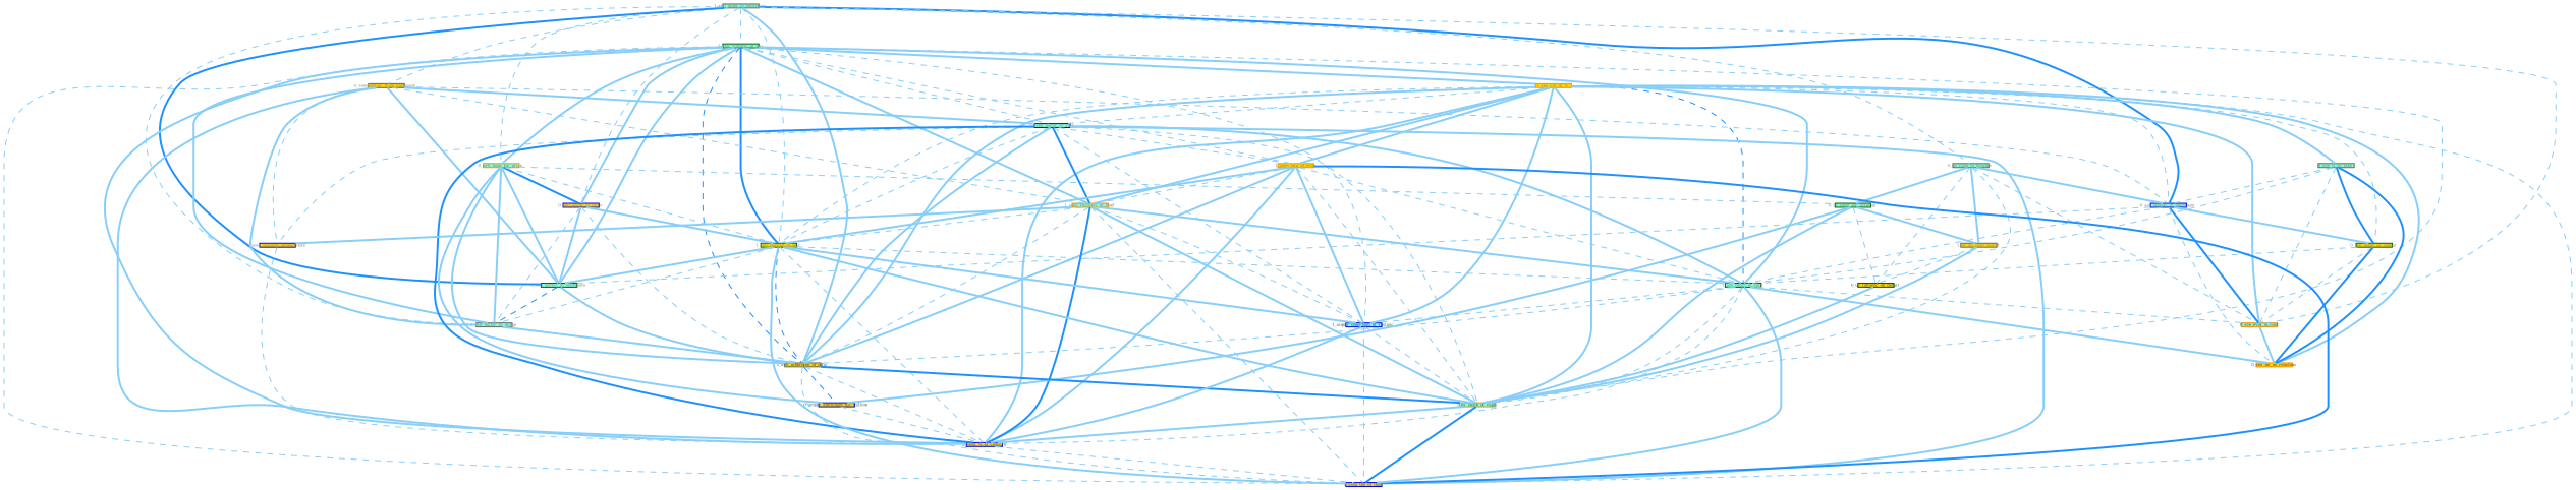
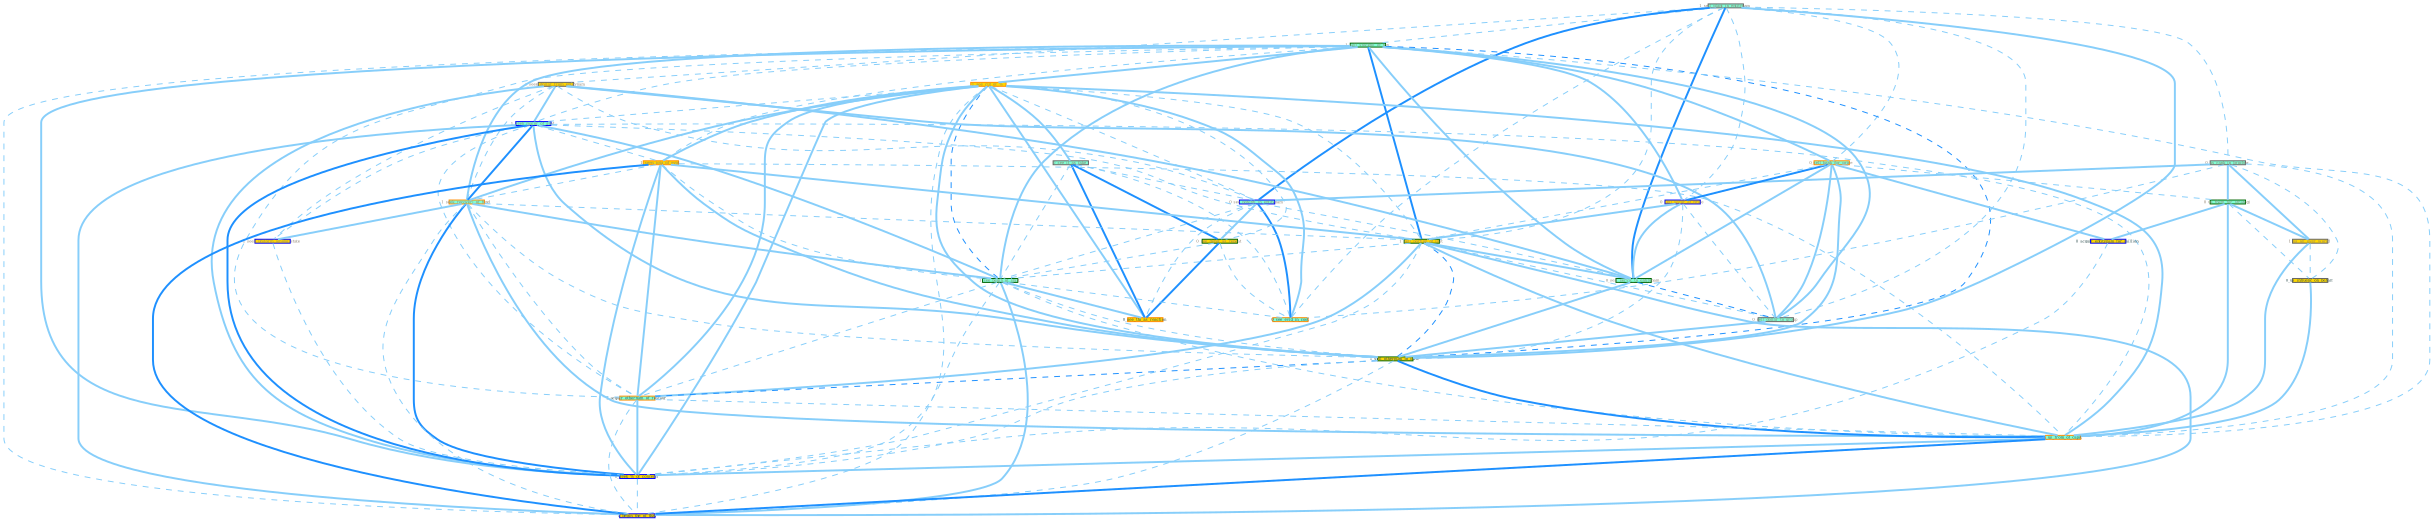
  graph {
    node [color=gray40 fillcolor=aquamarine fixedsize=true fontcolor="#8b7d6b" fontsize=4 shape=polygon style=filled]
    edge [color="#87cefa" style=bold w=1]
    "1_sell_plant_in_entitynam " [height=.06 width=.5]
    "1_sell_stockpil_of_ton " [color=darkgreen height=.06 width=.5]
    "1_see_cut_of_% " [color=darkorange fillcolor=gold height=.06 width=.5]
    "0_seek_dollar_from_entitynam " [fillcolor=gold height=.06 width=.5]
    "0_see_it_as_fake " [height=.06 width=.5]
    "0_us_rank_in_brochur " [height=.06 width=.5]
    "0_see_potenti_in_entitynam " [color=blue height=.06 width=.5]
    "1_seek_major_of_seat " [color=blue height=.06 width=.5]
    "0_see_debat_as_repeat " [color=darkgreen fillcolor=gold height=.06 width=.5]
    "0_sell_bank_for_price " [color=darkorange height=.06 width=.5]
    "1_seen_iota_of_evid " [color=darkorange fillcolor=gold height=.06 width=.5]
    "1_seek_recoveri_of_fund " [color=darkorange height=.06 width=.5]
    "0_sell_secur_at_price " [color=blue fillcolor=gold height=.06 width=.5]
    "1_seek_uniform_among_state " [color=blue fillcolor=gold height=.06 width=.5]
    "1_sell_portion_of_unit " [color=darkgreen fillcolor=gold height=.06 width=.5]
    "0_sell_servic_to_entitynam " [color=darkgreen height=.06 width=.5]
    "0_sell_dollar_to_group " [height=.06 width=.5]
    "1_see_begin_of_shift " [color=darkgreen height=.06 width=.5]
    "0_us_them_for_strategi " [color=darkgreen height=.06 width=.5]
    "1_us_all_over_world " [fillcolor=gold height=.06 width=.5]
-   "1_sell_othernum_of_offic " [fillcolor=gold fontcolor="#2f4f4f" height=.06 width=.5]
+   "1_sell_othernum_of_offic " [color=darkgreen fillcolor=gold fontcolor="#2f4f4f" height=.06 width=.5]
    n22 [color=darkorange fontcolor="#2f4f4f" height=.06 label="0_see_evid_in_cost" width=.5]
-   "1_acquir_othernum_of_restaur " [color=blue fontcolor="#2f4f4f" height=.06 width=.5]
-   "1_us_stock_of_capit " [color=darkorange fontcolor="#2f4f4f" height=.06 width=.5]
-   "1_seek_%_of_concern " [color=blue fillcolor=gold fontcolor="#2f4f4f" height=.06 width=.5 label="2_seek_%_of_concern"]
-   "1_seen_the_of_that " [color=blue fillcolor=gold fontcolor="#2f4f4f" height=.06 width=.5]
+   "1_acquir_othernum_of_restaur " [color=darkorange fontcolor="#2f4f4f" height=.06 width=.5]
+   "1_us_stock_of_capit " [color=darkorange fontcolor="#2f4f4f" height=.06 width=.5 label="1_us_from_of_capit"]
+   "1_seek_%_of_concern " [color=blue fillcolor=gold fontcolor="#2f4f4f" height=.06 width=.5]
+   "1_seen_the_of_that " [color=blue fillcolor=gold fontcolor="#2f4f4f" height=.06 width=.5 label="1_begin_the_of_that"]
    "0_see_thi_as_reaction " [color=darkorange fillcolor=gold fontcolor="#2f4f4f" height=.06 width=.5]
-   "0_us_influenc_on_behalf " [color=darkgreen fillcolor=gold fontcolor="#2f4f4f" height=.06 width=.5]
+   "0_us_influenc_on_behalf " [fillcolor=gold fontcolor="#2f4f4f" height=.06 width=.5]
    "0_acquir_entitynam_for_million " [color=blue fillcolor=gold fontcolor="#2f4f4f" height=.06 width=.5]
    subgraph sub_1 {
      "1_sell_plant_in_entitynam "
      "1_sell_stockpil_of_ton "
      "1_see_cut_of_% "
      "0_seek_dollar_from_entitynam "
      "0_see_it_as_fake "
      "0_us_rank_in_brochur "
      "0_see_potenti_in_entitynam "
      "1_seek_major_of_seat "
      "0_see_debat_as_repeat "
      "0_sell_bank_for_price "
      "1_seen_iota_of_evid "
      "1_seek_recoveri_of_fund "
      "0_sell_secur_at_price "
      "1_seek_uniform_among_state "
      "1_sell_portion_of_unit "
      "0_sell_servic_to_entitynam "
      "0_sell_dollar_to_group "
      "1_see_begin_of_shift "
      "0_us_them_for_strategi "
      "1_us_all_over_world "
    }
    subgraph sub_2 {
    }
    "1_sell_plant_in_entitynam " -- "1_sell_stockpil_of_ton " [style=dashed]
    "1_sell_plant_in_entitynam " -- "0_seek_dollar_from_entitynam " [style=dashed]
    "1_sell_plant_in_entitynam " -- "0_us_rank_in_brochur " [style=dashed]
    "1_sell_plant_in_entitynam " -- "0_see_potenti_in_entitynam " [color="#1e90ff" w=2]
    "1_sell_plant_in_entitynam " -- "0_sell_bank_for_price " [style=dashed]
    "1_sell_plant_in_entitynam " -- "0_sell_secur_at_price " [style=dashed]
    "1_sell_plant_in_entitynam " -- "1_sell_portion_of_unit " [style=dashed]
    "1_sell_plant_in_entitynam " -- "0_sell_servic_to_entitynam " [color="#1e90ff" w=2]
    "1_sell_plant_in_entitynam " -- "0_sell_dollar_to_group " [style=dashed]
    "1_sell_plant_in_entitynam " -- "1_sell_othernum_of_offic "
    "1_sell_plant_in_entitynam " -- n22 [style=dashed]
    "1_sell_stockpil_of_ton " -- "1_see_cut_of_% "
    "1_sell_stockpil_of_ton " -- "1_seek_major_of_seat " [style=dashed]
    "1_sell_stockpil_of_ton " -- "0_sell_bank_for_price "
    "1_sell_stockpil_of_ton " -- "1_seen_iota_of_evid " [style=dashed]
    "1_sell_stockpil_of_ton " -- "1_seek_recoveri_of_fund "
    "1_sell_stockpil_of_ton " -- "0_sell_secur_at_price "
    "1_sell_stockpil_of_ton " -- "1_sell_portion_of_unit " [color="#1e90ff" w=2]
    "1_sell_stockpil_of_ton " -- "0_sell_servic_to_entitynam "
    "1_sell_stockpil_of_ton " -- "0_sell_dollar_to_group "
    "1_sell_stockpil_of_ton " -- "1_see_begin_of_shift "
    "1_sell_stockpil_of_ton " -- "1_sell_othernum_of_offic " [color="#1e90ff" style=dashed w=2]
    "1_sell_stockpil_of_ton " -- "1_acquir_othernum_of_restaur " [style=dashed]
    "1_sell_stockpil_of_ton " -- "1_us_stock_of_capit " [style=dashed]
    "1_sell_stockpil_of_ton " -- "1_seek_%_of_concern "
    "1_sell_stockpil_of_ton " -- "1_seen_the_of_that " [style=dashed]
    "1_see_cut_of_% " -- "0_see_it_as_fake "
    "1_see_cut_of_% " -- "0_see_potenti_in_entitynam " [style=dashed]
    "1_see_cut_of_% " -- "1_seek_major_of_seat " [style=dashed]
    "1_see_cut_of_% " -- "0_see_debat_as_repeat " [style=dashed]
    "1_see_cut_of_% " -- "1_seen_iota_of_evid "
    "1_see_cut_of_% " -- "1_seek_recoveri_of_fund "
    "1_see_cut_of_% " -- "1_sell_portion_of_unit " [style=dashed]
    "1_see_cut_of_% " -- "1_see_begin_of_shift " [color="#1e90ff" style=dashed w=2]
    "1_see_cut_of_% " -- "1_sell_othernum_of_offic "
    "1_see_cut_of_% " -- n22
    "1_see_cut_of_% " -- "1_acquir_othernum_of_restaur "
    "1_see_cut_of_% " -- "1_us_stock_of_capit "
    "1_see_cut_of_% " -- "1_seek_%_of_concern "
    "1_see_cut_of_% " -- "1_seen_the_of_that " [style=dashed]
    "1_see_cut_of_% " -- "0_see_thi_as_reaction "
    "0_seek_dollar_from_entitynam " -- "0_see_potenti_in_entitynam " [style=dashed]
    "0_seek_dollar_from_entitynam " -- "1_seek_major_of_seat "
    "0_seek_dollar_from_entitynam " -- "1_seek_recoveri_of_fund " [style=dashed]
    "0_seek_dollar_from_entitynam " -- "1_seek_uniform_among_state " [style=dashed]
    "0_seek_dollar_from_entitynam " -- "0_sell_servic_to_entitynam "
    "0_seek_dollar_from_entitynam " -- "0_sell_dollar_to_group "
    "0_seek_dollar_from_entitynam " -- "1_seek_%_of_concern "
    "0_see_it_as_fake " -- "0_see_potenti_in_entitynam " [style=dashed]
    "0_see_it_as_fake " -- "0_see_debat_as_repeat " [color="#1e90ff" w=2]
    "0_see_it_as_fake " -- "1_see_begin_of_shift " [style=dashed]
    "0_see_it_as_fake " -- n22 [style=dashed]
    "0_see_it_as_fake " -- "0_see_thi_as_reaction " [color="#1e90ff" w=2]
    "0_us_rank_in_brochur " -- "0_see_potenti_in_entitynam "
    "0_us_rank_in_brochur " -- "0_us_them_for_strategi "
    "0_us_rank_in_brochur " -- "1_us_all_over_world "
    "0_us_rank_in_brochur " -- n22 [style=dashed]
    "0_us_rank_in_brochur " -- "1_us_stock_of_capit " [style=dashed]
    "0_us_rank_in_brochur " -- "0_us_influenc_on_behalf " [style=dashed]
    "0_see_potenti_in_entitynam " -- "0_see_debat_as_repeat "
    "0_see_potenti_in_entitynam " -- "0_sell_servic_to_entitynam " [style=dashed]
    "0_see_potenti_in_entitynam " -- "1_see_begin_of_shift " [style=dashed]
    "0_see_potenti_in_entitynam " -- n22 [color="#1e90ff" w=2]
    "0_see_potenti_in_entitynam " -- "0_see_thi_as_reaction " [style=dashed]
    "1_seek_major_of_seat " -- "1_seen_iota_of_evid " [style=dashed]
    "1_seek_major_of_seat " -- "1_seek_recoveri_of_fund " [color="#1e90ff" w=2]
    "1_seek_major_of_seat " -- "1_seek_uniform_among_state " [style=dashed]
    "1_seek_major_of_seat " -- "1_sell_portion_of_unit " [style=dashed]
    "1_seek_major_of_seat " -- "1_see_begin_of_shift "
    "1_seek_major_of_seat " -- "1_sell_othernum_of_offic "
    "1_seek_major_of_seat " -- "1_acquir_othernum_of_restaur " [style=dashed]
    "1_seek_major_of_seat " -- "1_us_stock_of_capit " [style=dashed]
    "1_seek_major_of_seat " -- "1_seek_%_of_concern " [color="#1e90ff" w=2]
    "1_seek_major_of_seat " -- "1_seen_the_of_that "
    "0_see_debat_as_repeat " -- "1_see_begin_of_shift " [style=dashed]
    "0_see_debat_as_repeat " -- n22 [style=dashed]
    "0_see_debat_as_repeat " -- "0_see_thi_as_reaction " [color="#1e90ff" w=2]
    "0_sell_bank_for_price " -- "0_sell_secur_at_price " [color="#1e90ff" w=2]
    "0_sell_bank_for_price " -- "1_sell_portion_of_unit " [style=dashed]
    "0_sell_bank_for_price " -- "0_sell_servic_to_entitynam "
    "0_sell_bank_for_price " -- "0_sell_dollar_to_group "
    "0_sell_bank_for_price " -- "0_us_them_for_strategi " [style=dashed]
    "0_sell_bank_for_price " -- "1_sell_othernum_of_offic "
    "0_sell_bank_for_price " -- "0_acquir_entitynam_for_million "
    "1_seen_iota_of_evid " -- "1_seek_recoveri_of_fund " [style=dashed]
    "1_seen_iota_of_evid " -- "1_sell_portion_of_unit "
    "1_seen_iota_of_evid " -- "1_see_begin_of_shift " [style=dashed]
    "1_seen_iota_of_evid " -- "1_sell_othernum_of_offic "
    "1_seen_iota_of_evid " -- "1_acquir_othernum_of_restaur "
    "1_seen_iota_of_evid " -- "1_us_stock_of_capit " [style=dashed]
    "1_seen_iota_of_evid " -- "1_seek_%_of_concern "
    "1_seen_iota_of_evid " -- "1_seen_the_of_that " [color="#1e90ff" w=2]
    "1_seek_recoveri_of_fund " -- "1_seek_uniform_among_state "
    "1_seek_recoveri_of_fund " -- "1_sell_portion_of_unit " [style=dashed]
    "1_seek_recoveri_of_fund " -- "1_see_begin_of_shift "
    "1_seek_recoveri_of_fund " -- "1_sell_othernum_of_offic " [style=dashed]
    "1_seek_recoveri_of_fund " -- "1_acquir_othernum_of_restaur " [style=dashed]
    "1_seek_recoveri_of_fund " -- "1_us_stock_of_capit "
    "1_seek_recoveri_of_fund " -- "1_seek_%_of_concern " [color="#1e90ff" w=2]
    "1_seek_recoveri_of_fund " -- "1_seen_the_of_that " [style=dashed]
    "0_sell_secur_at_price " -- "1_sell_portion_of_unit "
    "0_sell_secur_at_price " -- "0_sell_servic_to_entitynam "
    "0_sell_secur_at_price " -- "0_sell_dollar_to_group " [style=dashed]
    "0_sell_secur_at_price " -- "1_sell_othernum_of_offic " [style=dashed]
    "1_seek_uniform_among_state " -- "1_seek_%_of_concern " [style=dashed]
    "1_sell_portion_of_unit " -- "0_sell_servic_to_entitynam "
    "1_sell_portion_of_unit " -- "0_sell_dollar_to_group " [style=dashed]
    "1_sell_portion_of_unit " -- "1_see_begin_of_shift " [style=dashed]
    "1_sell_portion_of_unit " -- "1_sell_othernum_of_offic " [color="#1e90ff" style=dashed w=2]
    "1_sell_portion_of_unit " -- "1_acquir_othernum_of_restaur "
    "1_sell_portion_of_unit " -- "1_us_stock_of_capit "
    "1_sell_portion_of_unit " -- "1_seek_%_of_concern " [style=dashed]
    "1_sell_portion_of_unit " -- "1_seen_the_of_that "
    "0_sell_servic_to_entitynam " -- "0_sell_dollar_to_group " [color="#1e90ff" style=dashed w=2]
    "0_sell_servic_to_entitynam " -- "1_sell_othernum_of_offic "
    "0_sell_dollar_to_group " -- "1_sell_othernum_of_offic "
    "1_see_begin_of_shift " -- "1_sell_othernum_of_offic " [style=dashed]
    "1_see_begin_of_shift " -- n22 [style=dashed]
    "1_see_begin_of_shift " -- "1_acquir_othernum_of_restaur " [style=dashed]
    "1_see_begin_of_shift " -- "1_us_stock_of_capit " [style=dashed]
    "1_see_begin_of_shift " -- "1_seek_%_of_concern " [style=dashed]
    "1_see_begin_of_shift " -- "1_seen_the_of_that "
    "1_see_begin_of_shift " -- "0_see_thi_as_reaction "
    "0_us_them_for_strategi " -- "1_us_all_over_world "
    "0_us_them_for_strategi " -- "1_us_stock_of_capit "
    "0_us_them_for_strategi " -- "0_us_influenc_on_behalf " [style=dashed]
    "0_us_them_for_strategi " -- "0_acquir_entitynam_for_million "
    "1_us_all_over_world " -- "1_us_stock_of_capit "
    "1_us_all_over_world " -- "0_us_influenc_on_behalf " [style=dashed]
-   "1_sell_othernum_of_offic " -- "0_acquir_entitynam_for_million " [color="#1e90ff" style=dashed w=2]
+   "1_sell_othernum_of_offic " -- "1_acquir_othernum_of_restaur " [color="#1e90ff" style=dashed w=2]
    "1_sell_othernum_of_offic " -- "1_us_stock_of_capit " [color="#1e90ff"]
    "1_sell_othernum_of_offic " -- "1_seek_%_of_concern " [style=dashed]
    "1_sell_othernum_of_offic " -- "1_seen_the_of_that " [style=dashed]
-   n22 -- "0_see_thi_as_reaction "
    "1_acquir_othernum_of_restaur " -- "1_us_stock_of_capit " [style=dashed]
    "1_acquir_othernum_of_restaur " -- "1_seek_%_of_concern "
    "1_acquir_othernum_of_restaur " -- "1_seen_the_of_that " [style=dashed]
    "1_us_stock_of_capit " -- "1_seek_%_of_concern "
    "1_us_stock_of_capit " -- "1_seen_the_of_that " [color="#1e90ff"]
    "1_seek_%_of_concern " -- "1_seen_the_of_that " [style=dashed]
    "0_us_influenc_on_behalf " -- "1_us_stock_of_capit "
    "0_acquir_entitynam_for_million " -- "1_seek_%_of_concern " [style=dashed]
  }
